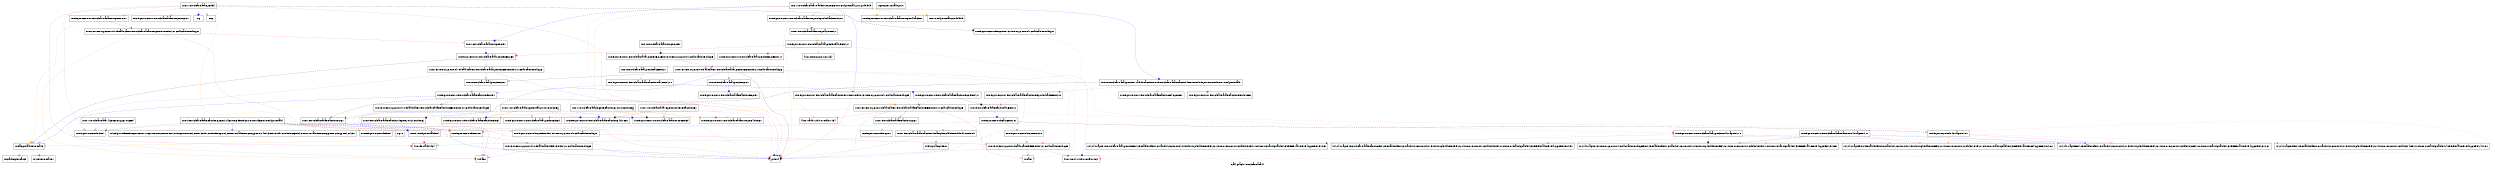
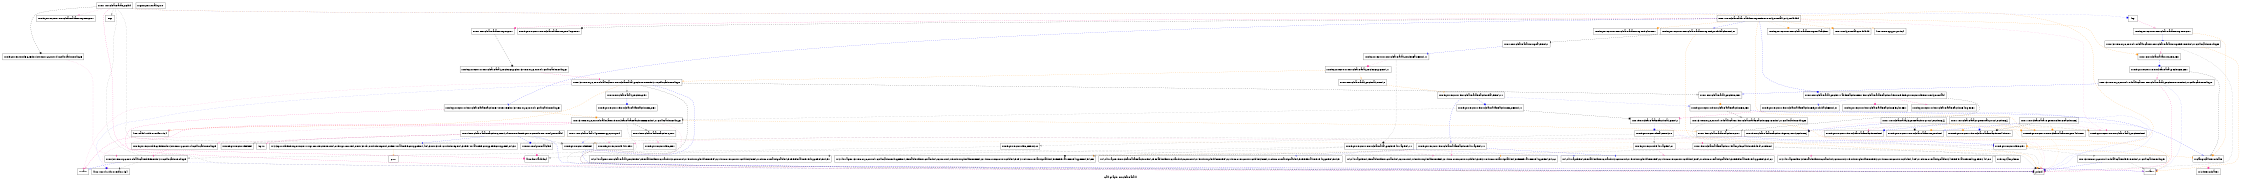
  digraph {
    label="Call graph: NuclearData.ll"
    node [shape=record]
    edge [arrowhead=onormal color=deeppink style=dotted]
    n1 [label="{_ZN19NuclearDataReactionC2ENS_4EnumEdRK9qs_vectorIdERK10Polynomiald}"]
+   n2 [label="{_ZNK9qs_vectorIdE4sizeEv}"]
    n3 [label="{_ZN9qs_vectorIdEC2EiRKdN13MemoryControl16AllocationPolicyE}"]
    n4 [label="{_ZN9qs_vectorIdEixEi}"]
    n5 [label="{_ZNK9qs_vectorIdEixEi}"]
    n6 [label="{printf}"]
    n7 [label="{log10}"]
    n8 [label="{_ZNK10PolynomialclEd}"]
    n9 [label="{_ZSt3powIidEN9__gnu_cxx11__promote_2IT_T0_NS0_9__promoteIS2_Xsr3std12__is_integerIS2_EE7__valueEE6__typeENS4_IS3_Xsr3std12__is_integerIS3_EE7__valueEE6__typeEE6__typeES2_S3_}"]
    n10 [label="{_ZN9qs_vectorIdED2Ev}"]
    n11 [label="{_ZN13MemoryControl8allocateIdEEPT_iNS_16AllocationPolicyE}"]
    n12 [label="{llvm.fmuladd.f64}"]
+   n13 [label="{pow}"]
    n14 [label="{_ZN13MemoryControl10deallocateIdEEvPT_iNS_16AllocationPolicyE}"]
    n15 [label="{__clang_call_terminate}"]
    n16 [label="{llvm.umul.with.overflow.i64}"]
    n17 [label="{_Znam}"]
    n18 [label="{_ZdaPv}"]
-   n19 [label="{__cxa_begin_catch}"]
    n20 [label="{_ZSt9terminatev}"]
    n21 [label="{__gxx_personality_v0}"]
    n22 [label="{_ZN19NuclearDataReaction15sampleCollisionEddPdS0_RiPmi}"]
    n23 [label="{_Z9rngSamplePm}"]
    n24 [label="{_ZN9qs_vectorI18NuclearDataIsotopeEC2Ev}"]
    n25 [label="{_ZN9qs_vectorIdEC2EiN13MemoryControl16AllocationPolicyE}"]
    n26 [label="{_ZN18NuclearDataSpecies11addReactionEN19NuclearDataReaction4EnumEdR9qs_vectorIdERK10Polynomiald}"]
    n27 [label="{_ZN9qs_vectorI19NuclearDataReactionE4OpenEv}"]
    n28 [label="{_ZN9qs_vectorI19NuclearDataReactionE9push_backERKS0_}"]
    n29 [label="{_ZN19NuclearDataReactionD2Ev}"]
    n30 [label="{_ZN9qs_vectorI19NuclearDataReactionE5CloseEv}"]
    n31 [label="{_ZN19NuclearDataReactionaSERKS_}"]
    n32 [label="{_ZN9qs_vectorIdEaSERKS0_}"]
    n33 [label="{llvm.memcpy.p0.p0.i64}"]
    n34 [label="{_ZN9qs_vectorIdEC2ERKS0_}"]
    n35 [label="{_ZN9qs_vectorIdE4swapERS0_}"]
    n36 [label="{_ZN11NuclearDataC2Eidd}"]
    n37 [label="{_ZN9qs_vectorI18NuclearDataIsotopeED2Ev}"]
    n38 [label="{log}"]
    n39 [label="{exp}"]
    n40 [label="{_ZN13MemoryControl10deallocateI18NuclearDataIsotopeEEvPT_iNS_16AllocationPolicyE}"]
    n41 [label="{_ZN18NuclearDataIsotopeD2Ev}"]
    n42 [label="{_ZN9qs_vectorI19NuclearDataReactionEixEi}"]
    n43 [label="{_ZN11NuclearData23getReactionCrossSectionEjjj}"]
    n44 [label="{_ZNK9qs_vectorI18NuclearDataIsotopeE4sizeEv}"]
    n45 [label="{_ZN9qs_vectorI18NuclearDataIsotopeEixEi}"]
    n46 [label="{_ZN9qs_vectorI18NuclearDataSpeciesEixEi}"]
    n47 [label="{_ZNK9qs_vectorI19NuclearDataReactionE4sizeEv}"]
    n48 [label="{_ZN19NuclearDataReaction15getCrossSectionEj}"]
    n49 [label="{_ZN9qs_vectorI18NuclearDataSpeciesED2Ev}"]
    n50 [label="{_ZN11NuclearData10addIsotopeEiRK10PolynomialS2_S2_ddddd}"]
+   n51 [label="{_ZN9qs_vectorI18NuclearDataIsotopeE4OpenEv}"]
    n52 [label="{_ZN18NuclearDataIsotopeC2Ev}"]
    n53 [label="{_ZN9qs_vectorI18NuclearDataIsotopeE9push_backERKS0_}"]
+   n54 [label="{_ZN9qs_vectorI18NuclearDataIsotopeE5CloseEv}"]
    n55 [label="{_ZN9qs_vectorI18NuclearDataIsotopeE4backEv}"]
    n56 [label="{_ZN9qs_vectorI19NuclearDataReactionE7reserveEiN13MemoryControl16AllocationPolicyE}"]
    n57 [label="{_ZN10PolynomialC2Eddddd}"]
    n58 [label="{_ZN9qs_vectorI18NuclearDataSpeciesEC2EiN13MemoryControl16AllocationPolicyE}"]
    n59 [label="{_ZN18NuclearDataIsotopeaSERKS_}"]
    n60 [label="{_ZN13MemoryControl8allocateI19NuclearDataReactionEEPT_iNS_16AllocationPolicyE}"]
    n61 [label="{_ZN13MemoryControl8allocateI18NuclearDataSpeciesEEPT_iNS_16AllocationPolicyE}"]
    n62 [label="{_ZN9qs_vectorI18NuclearDataSpeciesEaSERKS1_}"]
    n63 [label="{_ZN13MemoryControl10deallocateI18NuclearDataSpeciesEEvPT_iNS_16AllocationPolicyE}"]
    n64 [label="{llvm.uadd.with.overflow.i64}"]
    n65 [label="{_ZN19NuclearDataReactionC2Ev}"]
    n66 [label="{_ZN9qs_vectorI18NuclearDataSpeciesEC2ERKS1_}"]
    n67 [label="{_ZN9qs_vectorI18NuclearDataSpeciesE4swapERS1_}"]
    n68 [label="{_ZN18NuclearDataSpeciesC2Ev}"]
    n69 [label="{_ZN18NuclearDataSpeciesD2Ev}"]
    n70 [label="{_ZN9qs_vectorIdEC2Ev}"]
    n71 [label="{_ZN11NuclearData18getNumberReactionsEj}"]
    n72 [label="{_ZN11NuclearData14getEnergyGroupEd}"]
    n73 [label="{_ZN11NuclearData20getTotalCrossSectionEjj}"]
    n74 [label="{_ZN9qs_vectorI19NuclearDataReactionEC2Ev}"]
    n75 [label="{_ZN9qs_vectorI19NuclearDataReactionED2Ev}"]
    n76 [label="{_ZN13MemoryControl10deallocateI19NuclearDataReactionEEvPT_iNS_16AllocationPolicyE}"]
    n77 [label="{_ZSt4swapIPdENSt9enable_ifIXsr6__and_ISt6__not_ISt15__is_tuple_likeIT_EESt21is_move_constructibleIS4_ESt18is_move_assignableIS4_EEE5valueEvE4typeERS4_SD_}"]
    n78 [label="{_ZSt4swapIiENSt9enable_ifIXsr6__and_ISt6__not_ISt15__is_tuple_likeIT_EESt21is_move_constructibleIS3_ESt18is_move_assignableIS3_EEE5valueEvE4typeERS3_SC_}"]
    n79 [label="{_ZSt4swapIbENSt9enable_ifIXsr6__and_ISt6__not_ISt15__is_tuple_likeIT_EESt21is_move_constructibleIS3_ESt18is_move_assignableIS3_EEE5valueEvE4typeERS3_SC_}"]
    n80 [label="{_ZSt4swapIN13MemoryControl16AllocationPolicyEENSt9enable_ifIXsr6__and_ISt6__not_ISt15__is_tuple_likeIT_EESt21is_move_constructibleIS5_ESt18is_move_assignableIS5_EEE5valueEvE4typeERS5_SE_}"]
    n81 [label="{_ZN18NuclearDataSpeciesaSERKS_}"]
    n82 [label="{_ZSt4swapIP18NuclearDataSpeciesENSt9enable_ifIXsr6__and_ISt6__not_ISt15__is_tuple_likeIT_EESt21is_move_constructibleIS5_ESt18is_move_assignableIS5_EEE5valueEvE4typeERS5_SE_}"]
    n83 [label="{_ZN9qs_vectorI19NuclearDataReactionEaSERKS1_}"]
    n84 [label="{_ZN9qs_vectorI19NuclearDataReactionEC2ERKS1_}"]
    n85 [label="{_ZN9qs_vectorI19NuclearDataReactionE4swapERS1_}"]
    n86 [label="{_ZSt4swapIP19NuclearDataReactionENSt9enable_ifIXsr6__and_ISt6__not_ISt15__is_tuple_likeIT_EESt21is_move_constructibleIS5_ESt18is_move_assignableIS5_EEE5valueEvE4typeERS5_SE_}"]
+   n1 -> n2 [color=darkorange]
    n1 -> n3
    n1 -> n4 [color=black]
    n1 -> n5 [color=black]
    n1 -> n6 [color=blue style=dashed]
    n1 -> n7 [style=dashed]
    n1 -> n8 [arrowhead=box color=blue style=dashed]
    n1 -> n9 [arrowhead=tee color=blue style=dashed]
    n1 -> n10 [arrowhead=tee color=darkorange]
    n3 -> n11 [arrowhead=tee style=dashed]
    n8 -> n12 [arrowhead=box]
+   n9 -> n13 [color=darkorange style=dashed]
    n10 -> n14 [color=black]
    n10 -> n15 [arrowhead=tee color=darkorange style=dashed]
    n11 -> n6 [color=blue]
    n11 -> n16 [arrowhead=tee color=black]
    n11 -> n17 [color=blue style=dashed]
    n14 -> n6 [color=blue style=dashed]
    n14 -> n18 [color=black]
-   n15 -> n19 [arrowhead=box color=darkorange style=dashed]
    n15 -> n20 [arrowhead=box]
    n22 -> n6 [arrowhead=box color=black]
    n22 -> n12 [color=black]
    n22 -> n23 [color=black]
    n25 -> n11 [arrowhead=tee]
    n26 -> n27 [style=dashed]
    n26 -> n28 [arrowhead=tee color=blue]
    n26 -> n29 [color=black style=dashed]
    n26 -> n30 [arrowhead=box]
    n28 -> n6 [arrowhead=tee color=blue]
    n28 -> n31 [arrowhead=tee style=dashed]
    n29 -> n10 [arrowhead=tee color=blue style=dashed]
    n31 -> n22 [arrowhead=tee]
    n31 -> n32 [arrowhead=box color=blue]
    n32 -> n10 [arrowhead=tee color=blue]
    n32 -> n34 [color=black]
    n32 -> n35 [color=black style=dashed]
    n34 -> n11 [color=black]
    n35 -> n77 [arrowhead=tee]
    n35 -> n78 [arrowhead=tee color=darkorange]
    n35 -> n79 [style=dashed]
    n35 -> n80 [arrowhead=tee color=darkorange]
    n36 -> n4 [color=black]
    n36 -> n6 [arrowhead=tee color=black]
    n36 -> n10 [arrowhead=box color=darkorange style=dashed]
    n36 -> n12 [arrowhead=box style=dashed]
    n36 -> n24
    n36 -> n25 [arrowhead=box color=black style=dashed]
-   n36 -> n37 [style=dashed]
+   n38 -> n37 [style=dashed]
    n36 -> n38 [arrowhead=box color=blue]
    n36 -> n39 [color=black]
    n37 -> n15 [arrowhead=box color=darkorange style=dashed]
    n37 -> n40 [arrowhead=tee color=blue style=dashed]
    n40 -> n6 [color=black]
    n40 -> n18 [arrowhead=box color=darkorange style=dashed]
    n40 -> n41 [style=dashed]
    n41 -> n49 [arrowhead=box color=blue style=dashed]
    n43 -> n6 [arrowhead=tee]
    n43 -> n42 [arrowhead=tee]
    n43 -> n44 [arrowhead=box color=darkorange style=dashed]
    n43 -> n45 [arrowhead=box color=black]
    n43 -> n46 [arrowhead=tee color=darkorange]
-   n43 -> n47 [arrowhead=box color=blue]
+   n43 -> n47 [arrowhead=box color=darkorange]
+   n43 -> n48 [arrowhead=tee color=blue style=dashed]
+   n48 -> n2
    n48 -> n4 [color=black]
    n48 -> n6 [color=darkorange]
    n49 -> n15 [color=black style=dashed]
    n49 -> n63 [style=dashed]
    n50 -> n26 [arrowhead=box color=blue style=dashed]
-   n62 -> n33 [color=darkorange]
-   n50 -> n41 [arrowhead=box color=blue style=dashed]
+   n50 -> n33 [color=darkorange]
+   n50 -> n41 [arrowhead=box color=darkorange style=dashed]
    n50 -> n44 [arrowhead=tee color=darkorange style=dashed]
    n50 -> n46 [arrowhead=tee]
-   n50 -> n53 [style=dashed]
+   n50 -> n51 [arrowhead=box color=black style=dashed]
+   n50 -> n52 [arrowhead=box style=dashed]
+   n50 -> n53 [color=blue style=dashed]
+   n50 -> n54 [arrowhead=box color=darkorange style=dashed]
    n50 -> n55 [arrowhead=box color=darkorange]
    n50 -> n56 [arrowhead=tee color=blue style=dashed]
    n50 -> n57 [arrowhead=box color=darkorange style=dashed]
    n52 -> n58 [arrowhead=box color=black style=dashed]
    n53 -> n6 [arrowhead=box color=darkorange style=dashed]
    n53 -> n59 [arrowhead=tee color=black style=dashed]
    n56 -> n6 [style=dashed]
    n56 -> n60 [arrowhead=box color=darkorange style=dashed]
    n58 -> n61 [arrowhead=tee style=dashed]
-   n59 -> n62 [arrowhead=tee color=darkorange style=dashed]
+   n59 -> n62 [arrowhead=tee color=blue style=dashed]
    n60 -> n6 [arrowhead=tee color=black]
    n60 -> n16 [arrowhead=tee]
    n60 -> n17 [style=dashed]
    n60 -> n18
    n60 -> n29 [color=darkorange style=dashed]
    n60 -> n64 [arrowhead=tee style=dashed]
    n60 -> n65 [color=black style=dashed]
    n61 -> n6 [arrowhead=tee color=black style=dashed]
    n61 -> n16 [arrowhead=box color=blue]
    n61 -> n17 [arrowhead=tee]
    n61 -> n18 [color=blue style=dashed]
    n61 -> n64 [color=darkorange style=dashed]
    n61 -> n68 [color=black]
    n61 -> n69 [color=black style=dashed]
-   n62 -> n49 [arrowhead=box style=dashed]
    n62 -> n66 [arrowhead=box]
-   n62 -> n67 [arrowhead=box]
+   n62 -> n67 [arrowhead=box color=black]
    n63 -> n6 [arrowhead=tee style=dashed]
    n63 -> n18 [arrowhead=tee color=blue]
    n63 -> n69 [color=blue style=dashed]
    n65 -> n70
    n66 -> n61 [color=darkorange style=dashed]
    n66 -> n81 [color=darkorange]
    n67 -> n78
    n67 -> n79 [color=blue]
    n67 -> n80 [arrowhead=box color=black]
    n67 -> n82 [arrowhead=tee color=black]
    n68 -> n74 [arrowhead=box color=blue style=dashed]
    n69 -> n75 [arrowhead=box color=darkorange]
    n71 -> n6 [arrowhead=box color=blue]
-   n71 -> n44 [arrowhead=box]
+   n71 -> n44 [arrowhead=box color=darkorange]
    n71 -> n45 [color=blue style=dashed]
    n71 -> n46
    n71 -> n47 [arrowhead=box color=black style=dashed]
+   n72 -> n2
    n72 -> n4 [color=blue]
    n73 -> n6 [color=darkorange]
    n73 -> n42 [arrowhead=box color=blue style=dashed]
-   n73 -> n45 [arrowhead=box color=blue]
+   n73 -> n44 [color=darkorange style=dashed]
+   n73 -> n45 [arrowhead=box color=darkorange]
    n73 -> n46 [color=black]
    n73 -> n47 [arrowhead=box color=blue]
    n73 -> n48 [arrowhead=box color=black]
    n75 -> n15 [color=blue style=dashed]
    n75 -> n76 [color=black style=dashed]
    n76 -> n6 [arrowhead=tee color=black]
    n76 -> n18 [color=darkorange style=dashed]
    n76 -> n29 [arrowhead=tee color=black]
    n81 -> n83 [color=darkorange style=dashed]
    n83 -> n75 [color=blue]
    n83 -> n84 [arrowhead=box color=blue style=dashed]
+   n83 -> n85 [color=blue style=dashed]
    n84 -> n31 [arrowhead=box color=black style=dashed]
    n84 -> n60 [arrowhead=tee color=black]
    n85 -> n78 [style=dashed]
    n85 -> n79 [arrowhead=tee color=blue style=dashed]
    n85 -> n80 [color=black style=dashed]
    n85 -> n86 [color=blue]
  }
